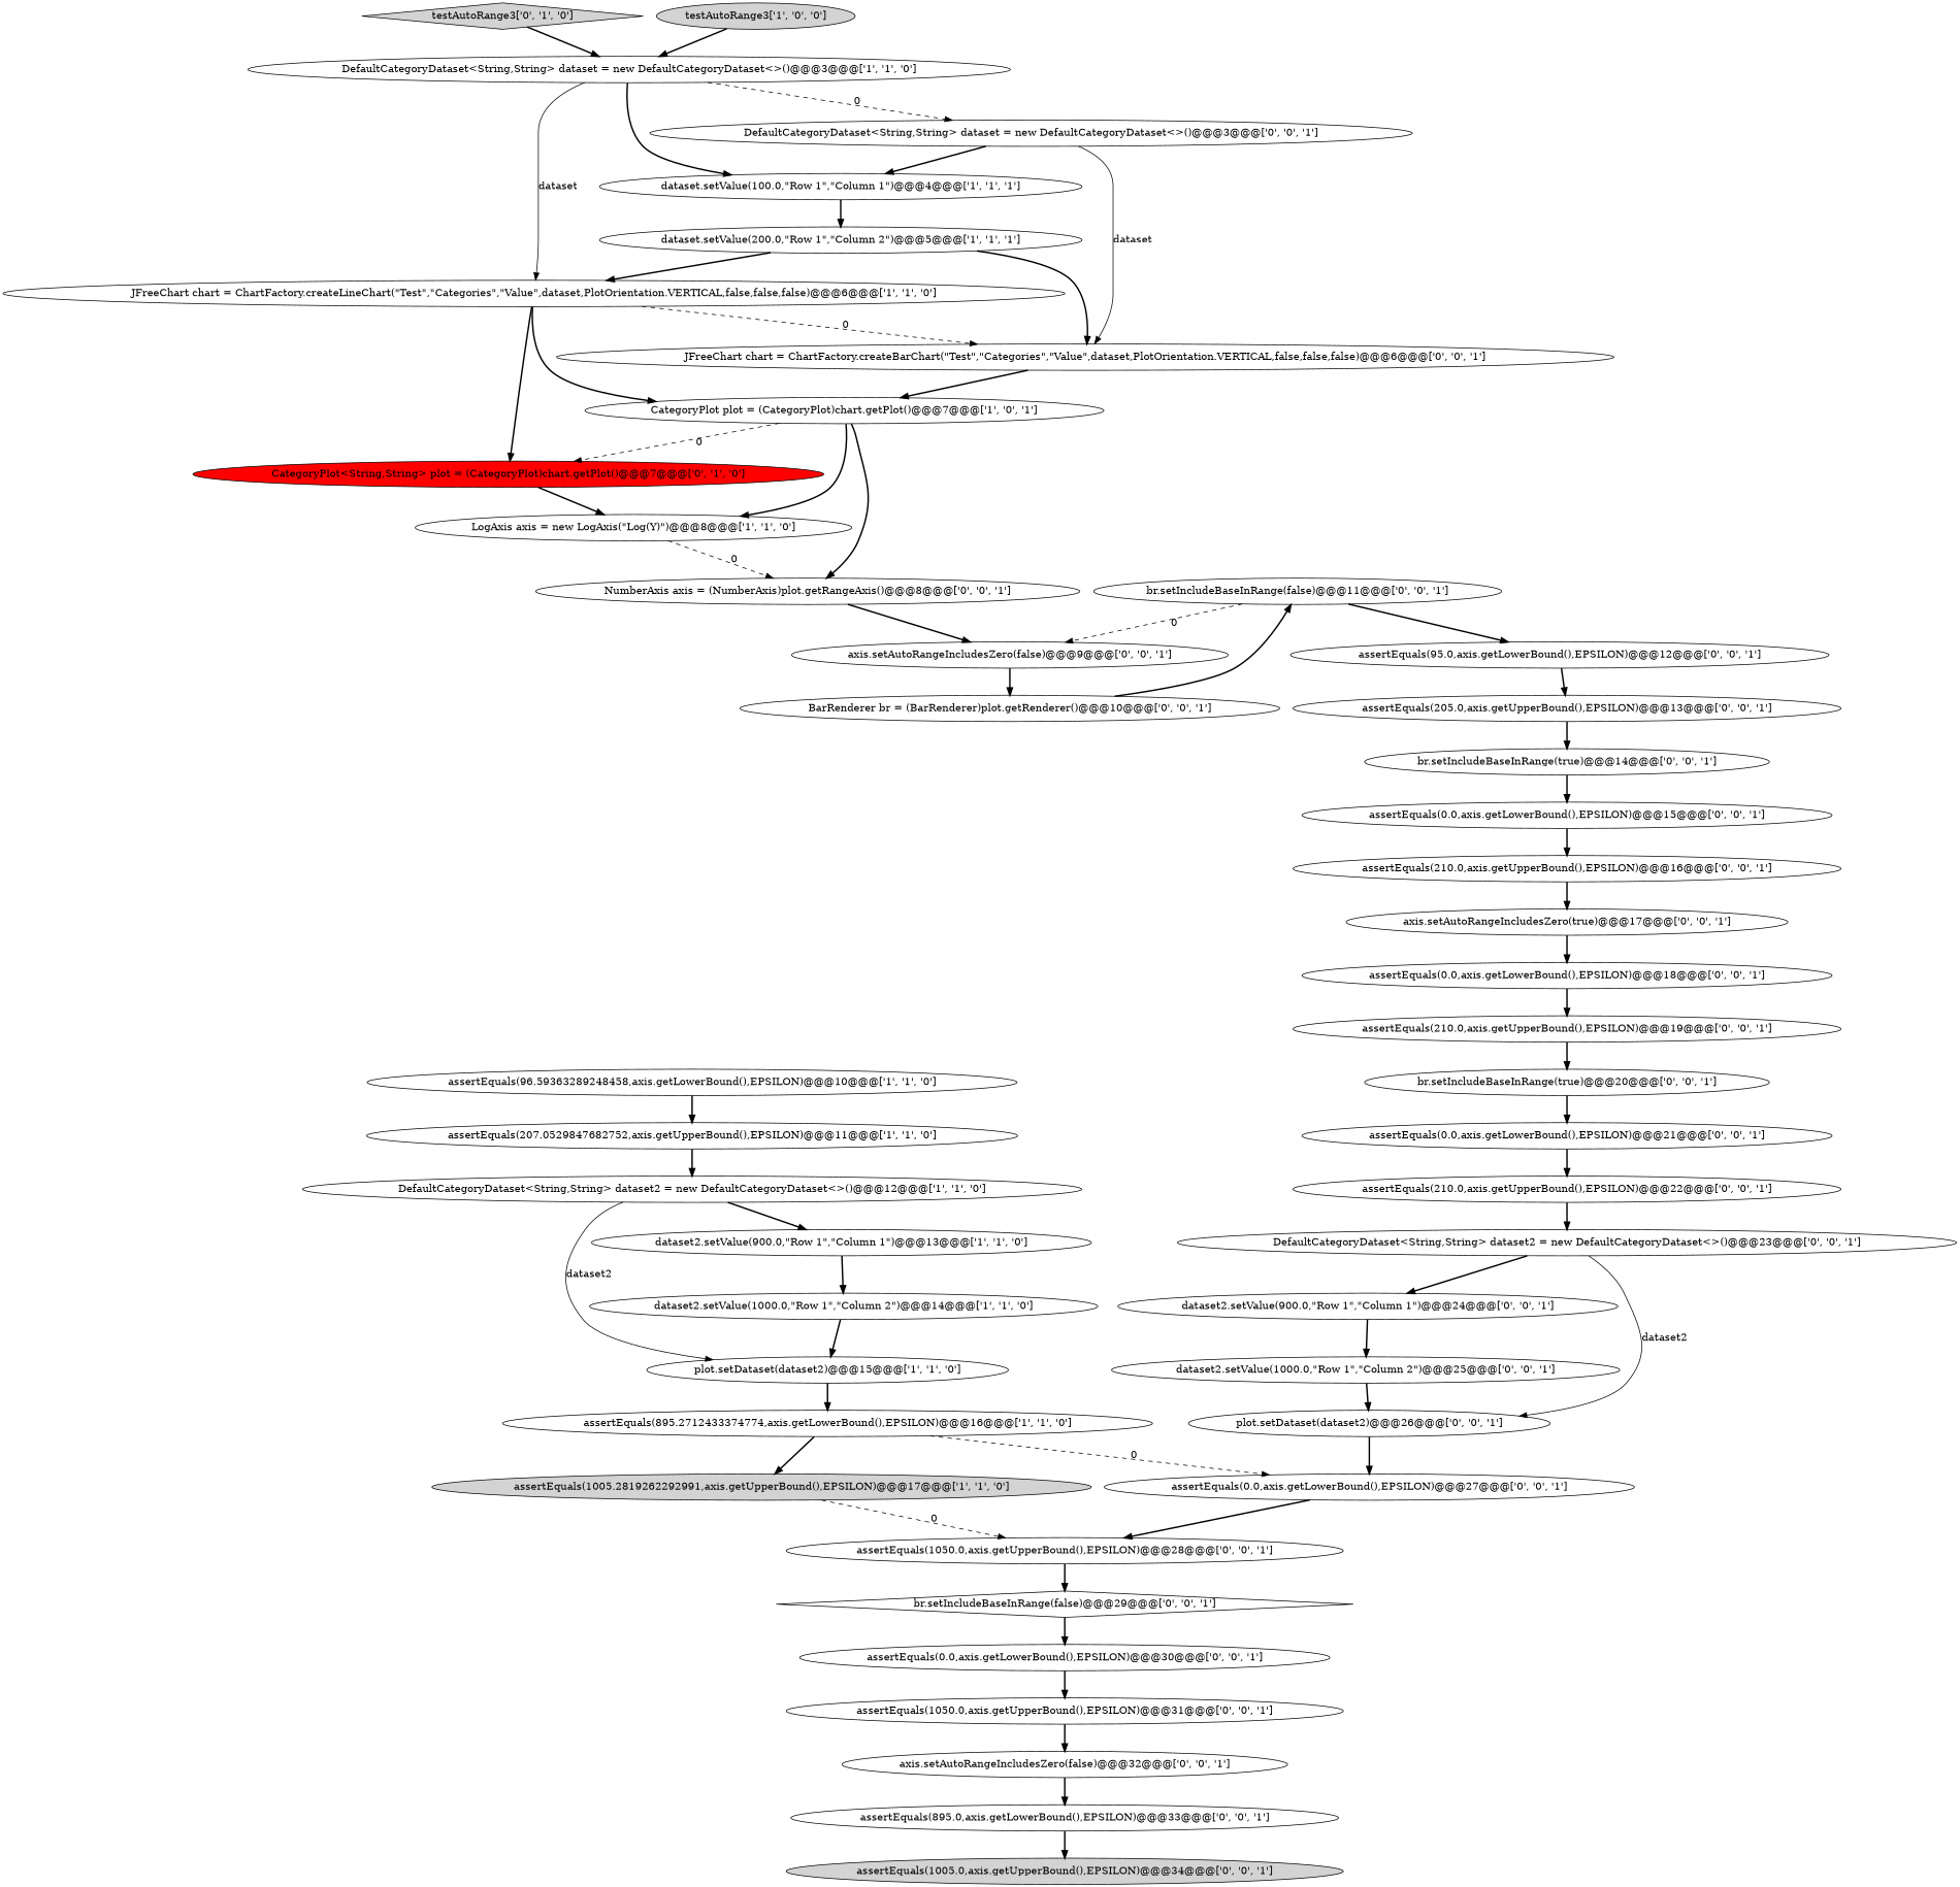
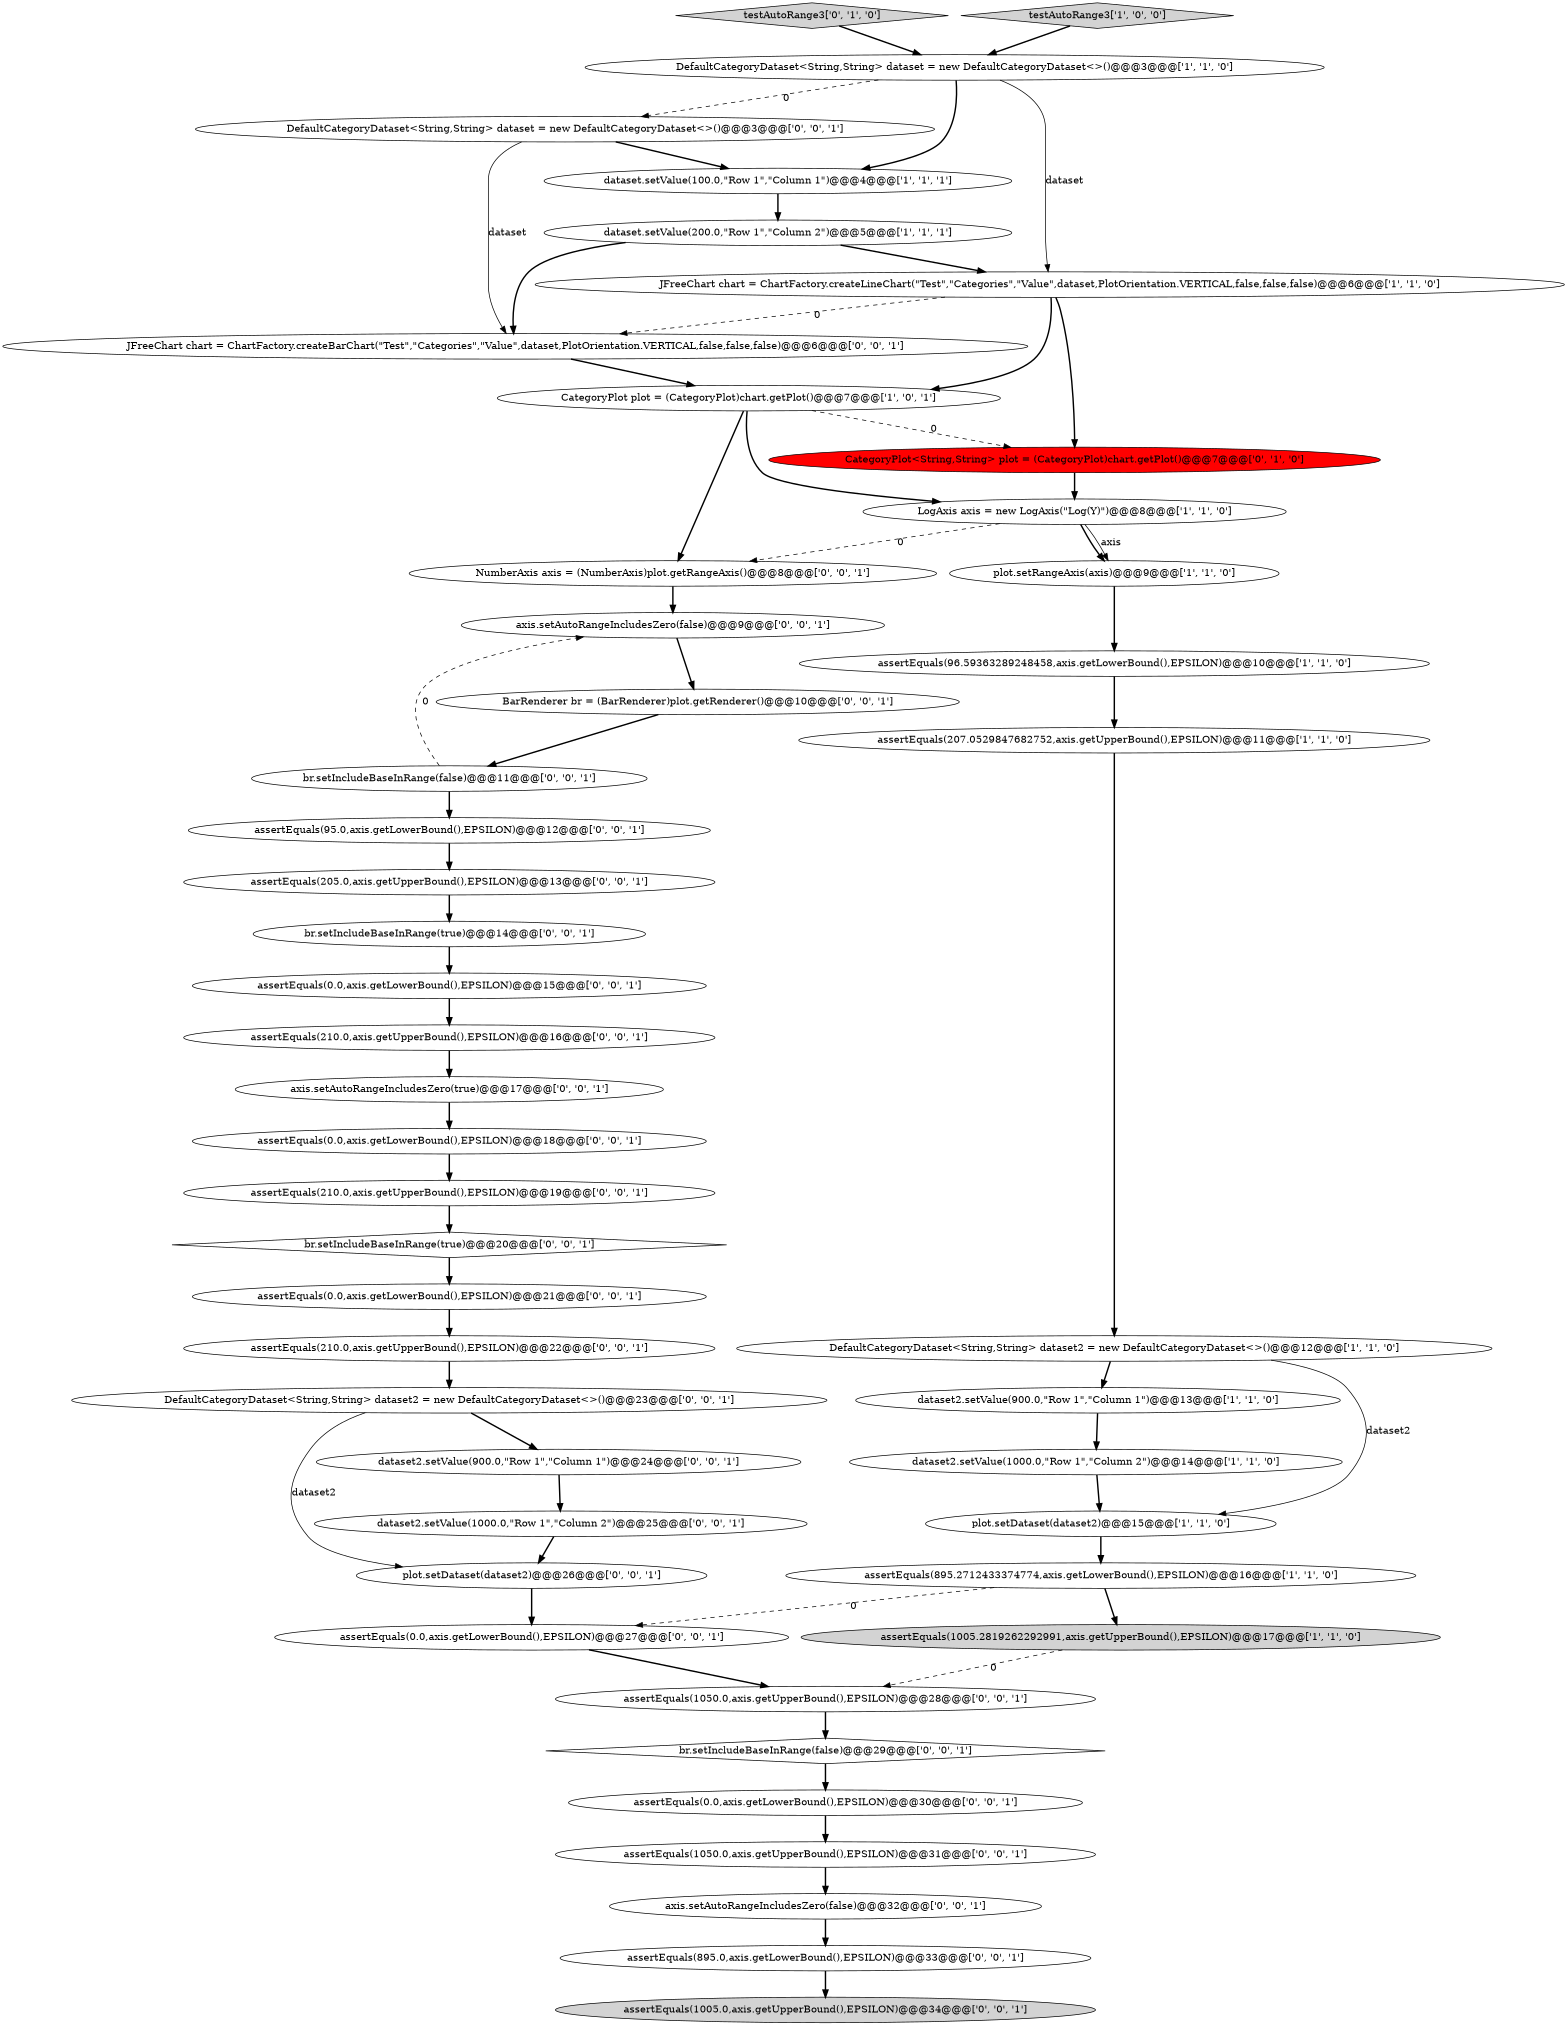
  digraph {
    node [fillcolor=white shape=ellipse style=filled]
    edge [style=bold]
    n1 [label="assertEquals(210.0,axis.getUpperBound(),EPSILON)@@@22@@@['0', '0', '1']"]
    n2 [label="DefaultCategoryDataset<String,String> dataset2 = new DefaultCategoryDataset<>()@@@23@@@['0', '0', '1']"]
    n3 [label="plot.setDataset(dataset2)@@@26@@@['0', '0', '1']"]
    n4 [label="dataset2.setValue(900.0,\"Row 1\",\"Column 1\")@@@24@@@['0', '0', '1']"]
    n5 [label="br.setIncludeBaseInRange(false)@@@29@@@['0', '0', '1']" shape=diamond]
    n6 [label="assertEquals(0.0,axis.getLowerBound(),EPSILON)@@@30@@@['0', '0', '1']"]
    n7 [label="assertEquals(1050.0,axis.getUpperBound(),EPSILON)@@@31@@@['0', '0', '1']"]
    n8 [label="br.setIncludeBaseInRange(false)@@@11@@@['0', '0', '1']"]
    n9 [label="assertEquals(95.0,axis.getLowerBound(),EPSILON)@@@12@@@['0', '0', '1']"]
    n10 [label="axis.setAutoRangeIncludesZero(false)@@@9@@@['0', '0', '1']"]
    n11 [label="assertEquals(205.0,axis.getUpperBound(),EPSILON)@@@13@@@['0', '0', '1']"]
    n12 [label="assertEquals(96.59363289248458,axis.getLowerBound(),EPSILON)@@@10@@@['1', '1', '0']"]
    n13 [label="assertEquals(207.0529847682752,axis.getUpperBound(),EPSILON)@@@11@@@['1', '1', '0']"]
    n14 [label="DefaultCategoryDataset<String,String> dataset2 = new DefaultCategoryDataset<>()@@@12@@@['1', '1', '0']"]
    n15 [label="dataset2.setValue(1000.0,\"Row 1\",\"Column 2\")@@@25@@@['0', '0', '1']"]
    n16 [label="assertEquals(0.0,axis.getLowerBound(),EPSILON)@@@27@@@['0', '0', '1']"]
    n17 [label="assertEquals(0.0,axis.getLowerBound(),EPSILON)@@@18@@@['0', '0', '1']"]
    n18 [label="assertEquals(210.0,axis.getUpperBound(),EPSILON)@@@19@@@['0', '0', '1']"]
-   n19 [label="br.setIncludeBaseInRange(true)@@@20@@@['0', '0', '1']"]
+   n19 [label="br.setIncludeBaseInRange(true)@@@20@@@['0', '0', '1']" shape=diamond]
    n20 [label="dataset2.setValue(900.0,\"Row 1\",\"Column 1\")@@@13@@@['1', '1', '0']"]
    n21 [label="plot.setDataset(dataset2)@@@15@@@['1', '1', '0']"]
    n22 [label="axis.setAutoRangeIncludesZero(false)@@@32@@@['0', '0', '1']"]
    n23 [label="assertEquals(1050.0,axis.getUpperBound(),EPSILON)@@@28@@@['0', '0', '1']"]
    n24 [fillcolor=lightgray label="assertEquals(1005.0,axis.getUpperBound(),EPSILON)@@@34@@@['0', '0', '1']"]
    n25 [fillcolor=lightgray label="testAutoRange3['0', '1', '0']" shape=diamond]
    n26 [label="DefaultCategoryDataset<String,String> dataset = new DefaultCategoryDataset<>()@@@3@@@['1', '1', '0']"]
    n27 [label="DefaultCategoryDataset<String,String> dataset = new DefaultCategoryDataset<>()@@@3@@@['0', '0', '1']"]
    n28 [label="dataset.setValue(100.0,\"Row 1\",\"Column 1\")@@@4@@@['1', '1', '1']"]
    n29 [label="JFreeChart chart = ChartFactory.createLineChart(\"Test\",\"Categories\",\"Value\",dataset,PlotOrientation.VERTICAL,false,false,false)@@@6@@@['1', '1', '0']"]
    n30 [label="assertEquals(895.2712433374774,axis.getLowerBound(),EPSILON)@@@16@@@['1', '1', '0']"]
    n31 [fillcolor=lightgray label="assertEquals(1005.2819262292991,axis.getUpperBound(),EPSILON)@@@17@@@['1', '1', '0']"]
    n32 [label="JFreeChart chart = ChartFactory.createBarChart(\"Test\",\"Categories\",\"Value\",dataset,PlotOrientation.VERTICAL,false,false,false)@@@6@@@['0', '0', '1']"]
    n33 [label="CategoryPlot plot = (CategoryPlot)chart.getPlot()@@@7@@@['1', '0', '1']"]
    n34 [label="dataset.setValue(200.0,\"Row 1\",\"Column 2\")@@@5@@@['1', '1', '1']"]
    n35 [label="NumberAxis axis = (NumberAxis)plot.getRangeAxis()@@@8@@@['0', '0', '1']"]
    n36 [fillcolor=red label="CategoryPlot<String,String> plot = (CategoryPlot)chart.getPlot()@@@7@@@['0', '1', '0']"]
    n37 [label="LogAxis axis = new LogAxis(\"Log(Y)\")@@@8@@@['1', '1', '0']"]
+   n38 [label="plot.setRangeAxis(axis)@@@9@@@['1', '1', '0']"]
    n39 [label="BarRenderer br = (BarRenderer)plot.getRenderer()@@@10@@@['0', '0', '1']"]
    n40 [label="assertEquals(0.0,axis.getLowerBound(),EPSILON)@@@15@@@['0', '0', '1']"]
    n41 [label="assertEquals(210.0,axis.getUpperBound(),EPSILON)@@@16@@@['0', '0', '1']"]
    n42 [label="axis.setAutoRangeIncludesZero(true)@@@17@@@['0', '0', '1']"]
    n43 [label="br.setIncludeBaseInRange(true)@@@14@@@['0', '0', '1']"]
    n44 [label="assertEquals(0.0,axis.getLowerBound(),EPSILON)@@@21@@@['0', '0', '1']"]
-   n45 [fillcolor=lightgray label="testAutoRange3['1', '0', '0']"]
+   n45 [fillcolor=lightgray label="testAutoRange3['1', '0', '0']" shape=diamond]
    n46 [label="assertEquals(895.0,axis.getLowerBound(),EPSILON)@@@33@@@['0', '0', '1']"]
    n47 [label="dataset2.setValue(1000.0,\"Row 1\",\"Column 2\")@@@14@@@['1', '1', '0']"]
    n1 -> n2
    n2 -> n3 [label=dataset2 style=solid]
    n2 -> n4
    n3 -> n16
    n4 -> n15
    n5 -> n6
    n6 -> n7
    n7 -> n22
    n8 -> n9
    n8 -> n10 [label=0 style=dashed]
    n9 -> n11
    n10 -> n39
    n11 -> n43
    n12 -> n13
    n13 -> n14
    n14 -> n20
    n14 -> n21 [label=dataset2 style=solid]
    n15 -> n3
    n16 -> n23
    n17 -> n18
    n18 -> n19
    n19 -> n44
    n20 -> n47
    n21 -> n30
    n22 -> n46
    n23 -> n5
    n25 -> n26
    n26 -> n27 [label=0 style=dashed]
    n26 -> n28
    n26 -> n29 [label=dataset style=solid]
    n27 -> n28
    n27 -> n32 [label=dataset style=solid]
    n28 -> n34
    n29 -> n32 [label=0 style=dashed]
    n29 -> n33
    n29 -> n36
    n30 -> n16 [label=0 style=dashed]
    n30 -> n31
    n31 -> n23 [label=0 style=dashed]
    n32 -> n33
    n33 -> n35
    n33 -> n36 [label=0 style=dashed]
    n33 -> n37
    n34 -> n29
    n34 -> n32
    n35 -> n10
    n36 -> n37
    n37 -> n35 [label=0 style=dashed]
+   n37 -> n38
+   n37 -> n38 [label=axis style=solid]
+   n38 -> n12
    n39 -> n8
    n40 -> n41
    n41 -> n42
    n42 -> n17
    n43 -> n40
    n44 -> n1
    n45 -> n26
    n46 -> n24
    n47 -> n21
  }
